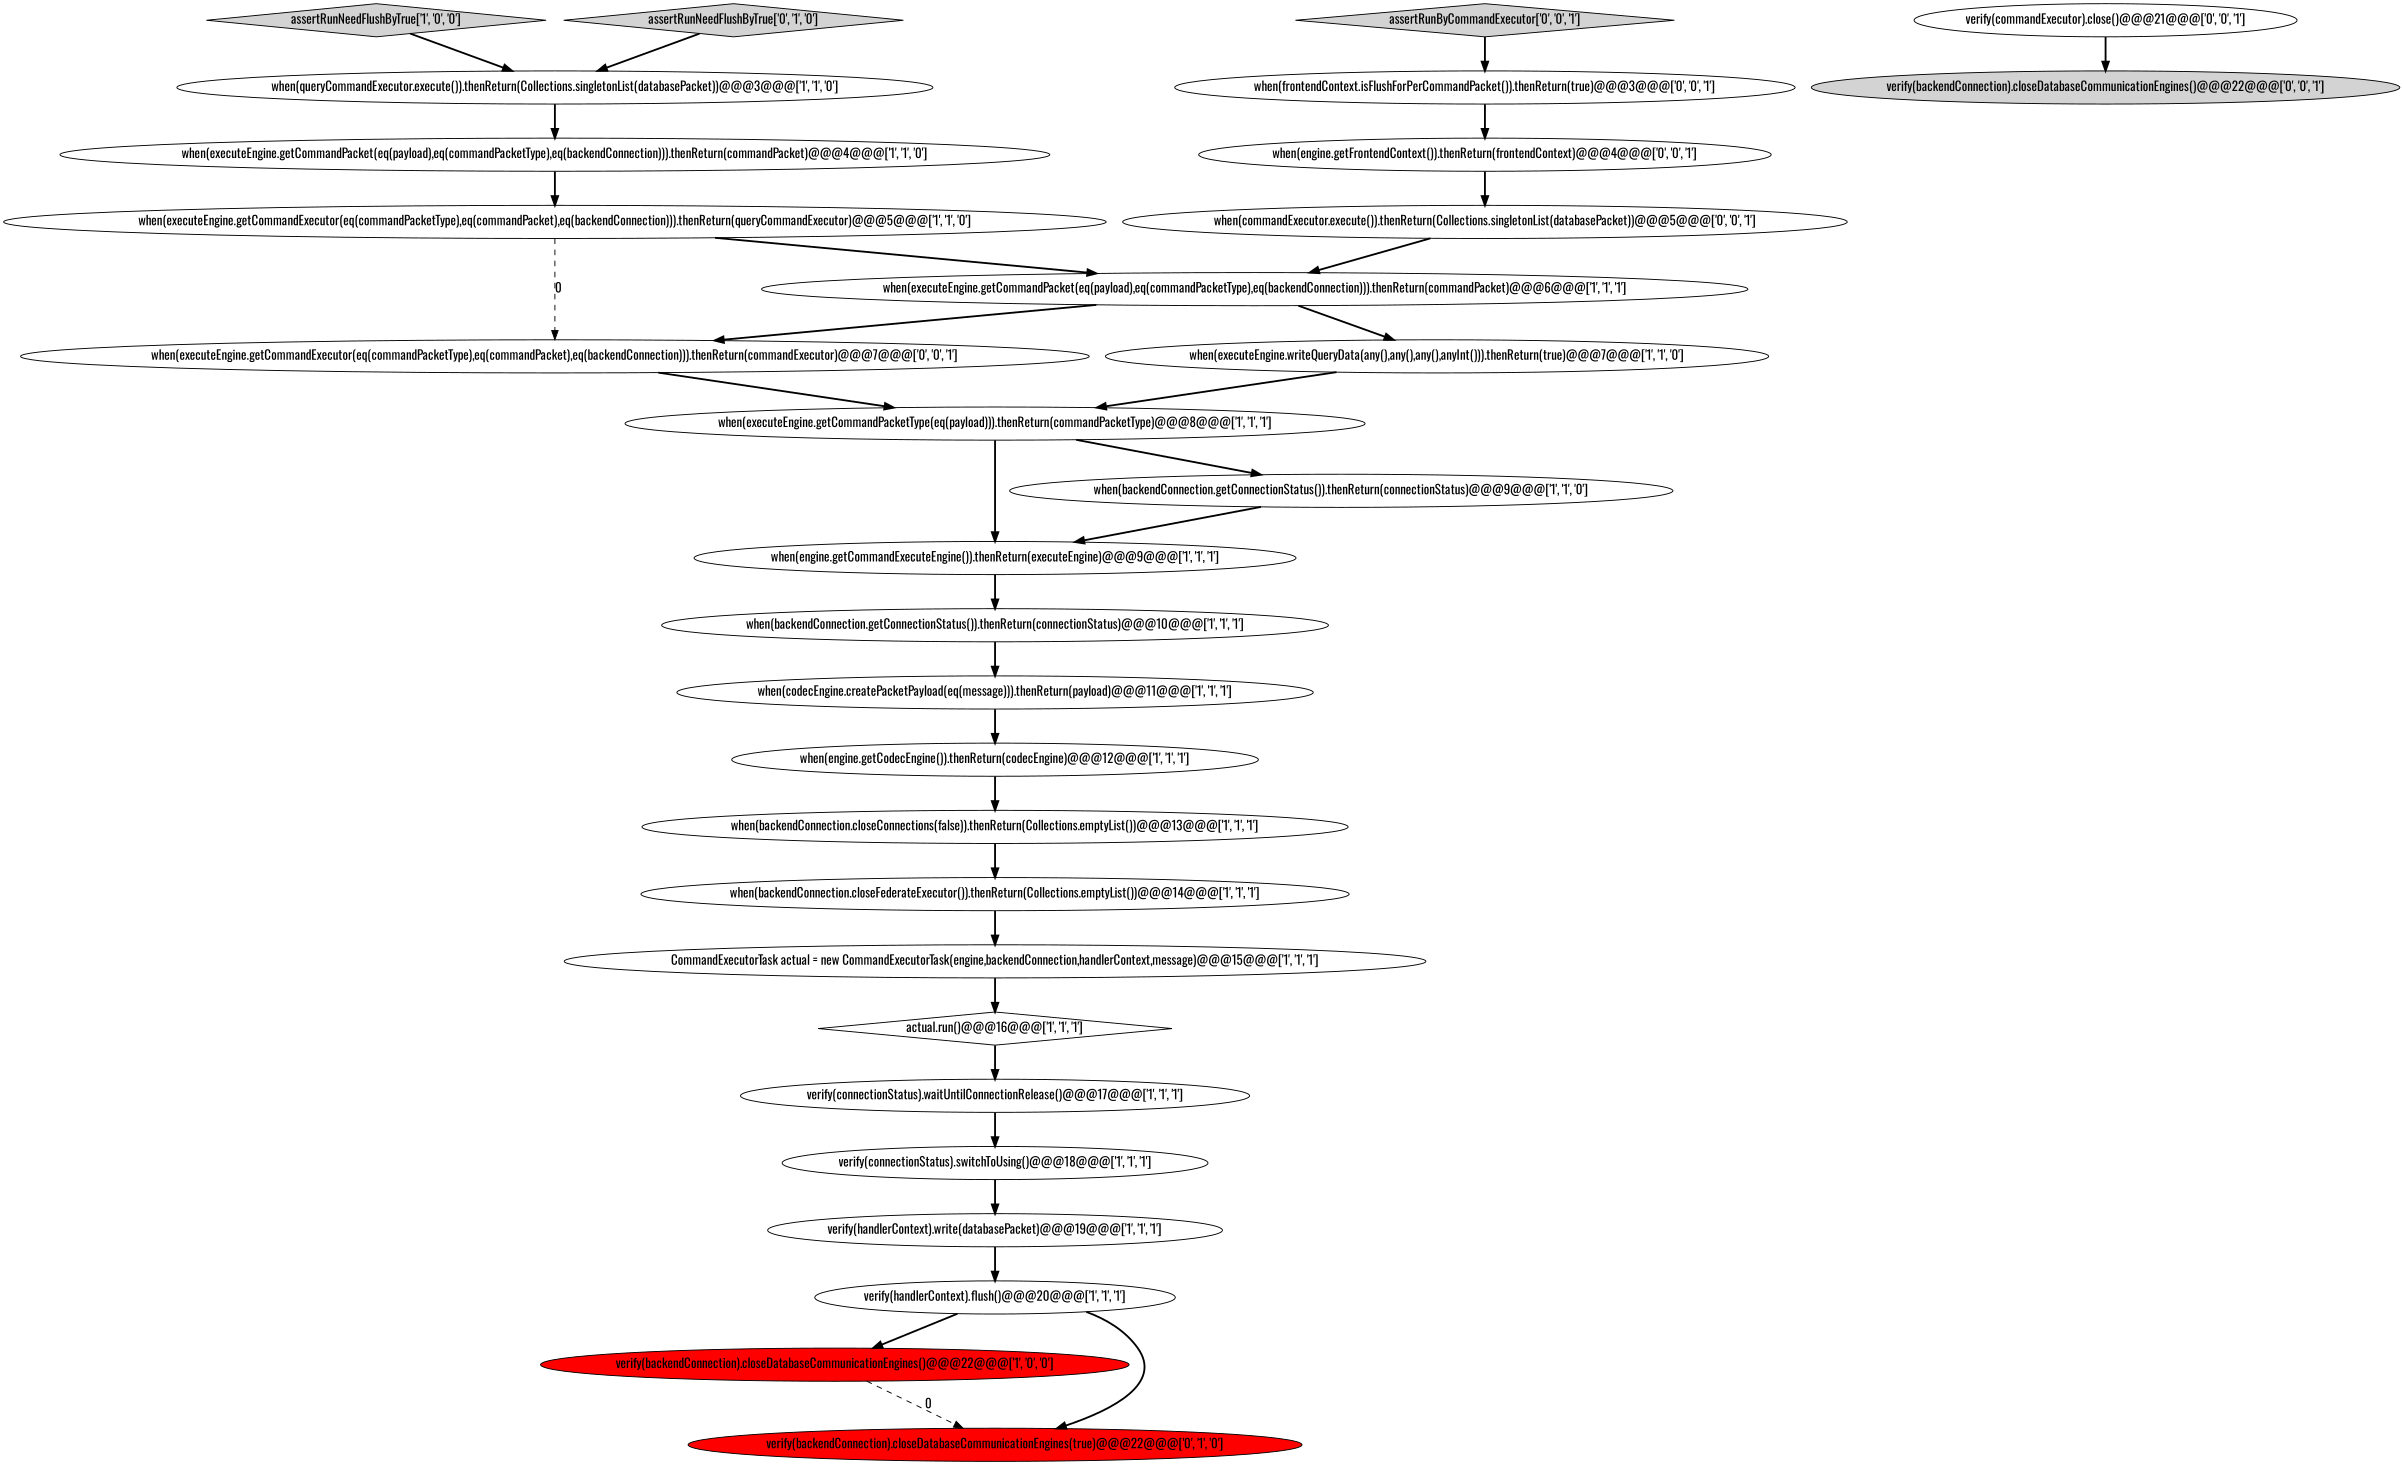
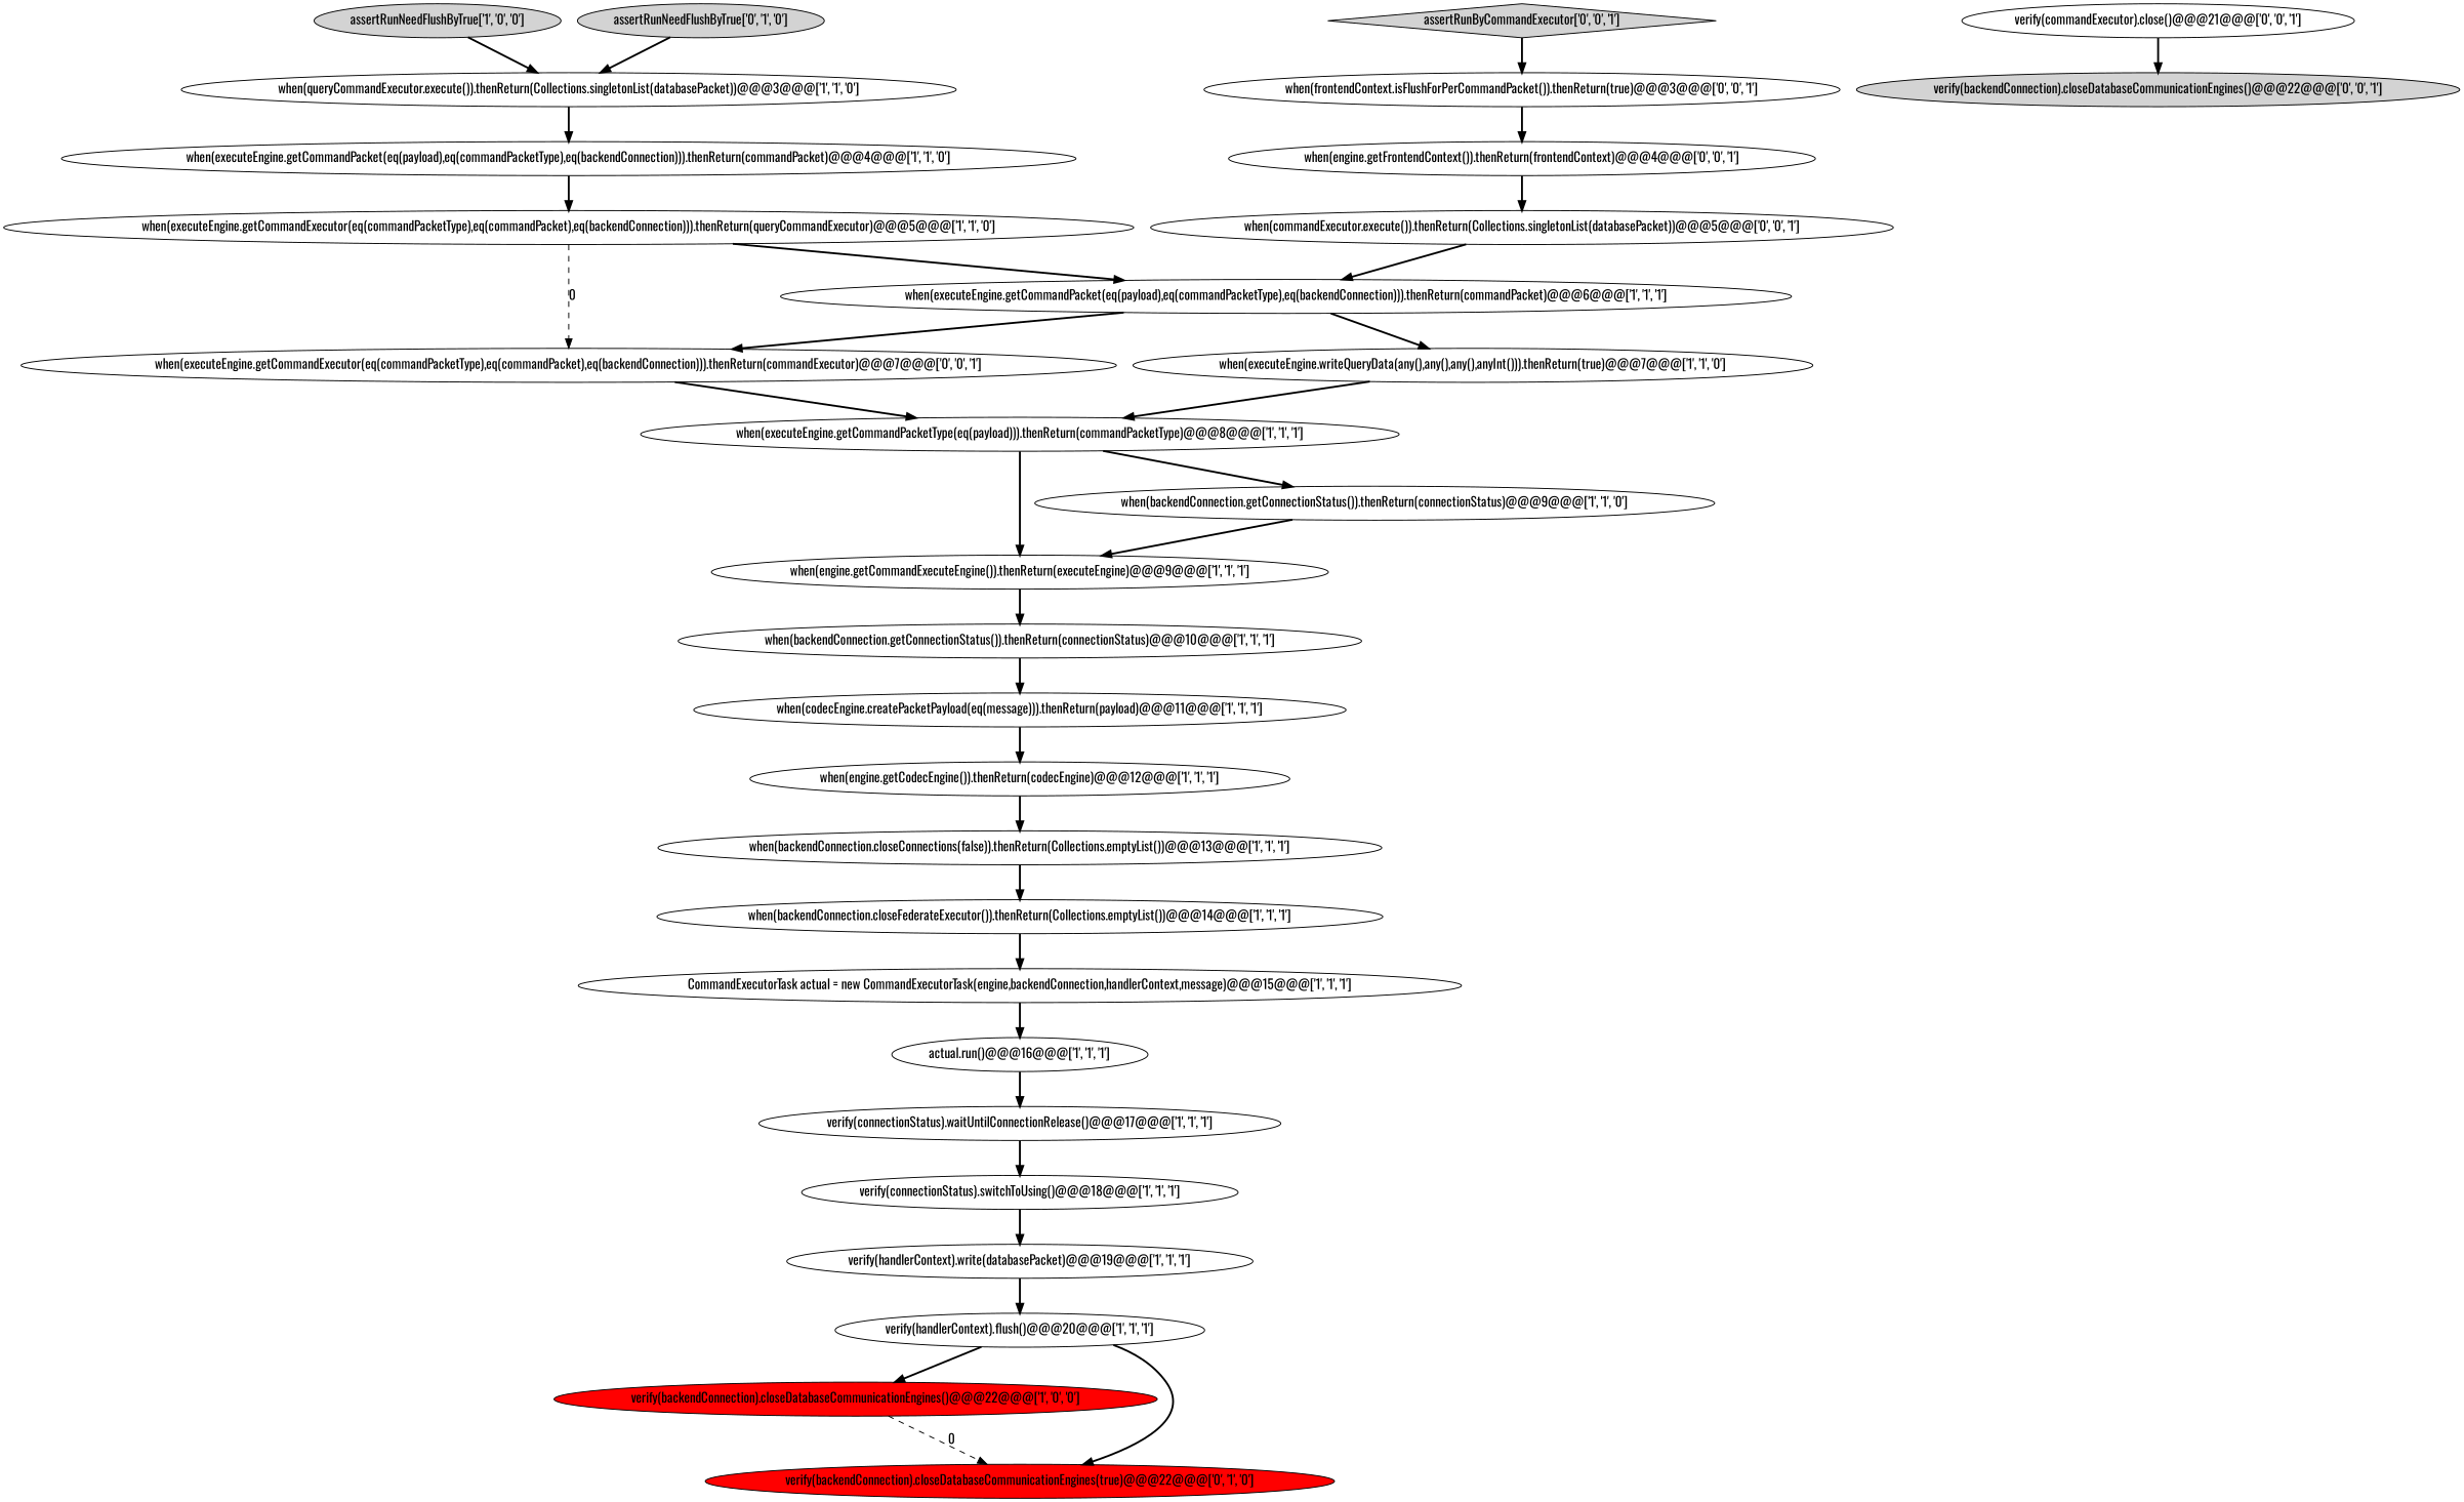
  digraph {
    fontname=Oswald
    node [fillcolor=white fontname=Oswald shape=ellipse style=filled]
    edge [fontname=Oswald style=bold]
    n1 [label="when(frontendContext.isFlushForPerCommandPacket()).thenReturn(true)@@@3@@@['0', '0', '1']"]
    n2 [label="when(engine.getFrontendContext()).thenReturn(frontendContext)@@@4@@@['0', '0', '1']"]
    n3 [label="when(commandExecutor.execute()).thenReturn(Collections.singletonList(databasePacket))@@@5@@@['0', '0', '1']"]
    n4 [label="when(executeEngine.writeQueryData(any(),any(),any(),anyInt())).thenReturn(true)@@@7@@@['1', '1', '0']"]
    n5 [label="when(executeEngine.getCommandPacketType(eq(payload))).thenReturn(commandPacketType)@@@8@@@['1', '1', '1']"]
    n6 [label="when(engine.getCommandExecuteEngine()).thenReturn(executeEngine)@@@9@@@['1', '1', '1']"]
    n7 [label="when(backendConnection.getConnectionStatus()).thenReturn(connectionStatus)@@@9@@@['1', '1', '0']"]
    n8 [label="when(executeEngine.getCommandExecutor(eq(commandPacketType),eq(commandPacket),eq(backendConnection))).thenReturn(queryCommandExecutor)@@@5@@@['1', '1', '0']"]
    n9 [label="when(executeEngine.getCommandPacket(eq(payload),eq(commandPacketType),eq(backendConnection))).thenReturn(commandPacket)@@@6@@@['1', '1', '1']"]
    n10 [label="when(executeEngine.getCommandExecutor(eq(commandPacketType),eq(commandPacket),eq(backendConnection))).thenReturn(commandExecutor)@@@7@@@['0', '0', '1']"]
    n11 [label="verify(connectionStatus).waitUntilConnectionRelease()@@@17@@@['1', '1', '1']"]
    n12 [label="verify(connectionStatus).switchToUsing()@@@18@@@['1', '1', '1']"]
    n13 [label="verify(handlerContext).write(databasePacket)@@@19@@@['1', '1', '1']"]
    n14 [label="when(backendConnection.getConnectionStatus()).thenReturn(connectionStatus)@@@10@@@['1', '1', '1']"]
    n15 [label="when(codecEngine.createPacketPayload(eq(message))).thenReturn(payload)@@@11@@@['1', '1', '1']"]
    n16 [label="when(engine.getCodecEngine()).thenReturn(codecEngine)@@@12@@@['1', '1', '1']"]
    n17 [label="when(queryCommandExecutor.execute()).thenReturn(Collections.singletonList(databasePacket))@@@3@@@['1', '1', '0']"]
    n18 [label="when(executeEngine.getCommandPacket(eq(payload),eq(commandPacketType),eq(backendConnection))).thenReturn(commandPacket)@@@4@@@['1', '1', '0']"]
    n19 [label="when(backendConnection.closeConnections(false)).thenReturn(Collections.emptyList())@@@13@@@['1', '1', '1']"]
    n20 [label="when(backendConnection.closeFederateExecutor()).thenReturn(Collections.emptyList())@@@14@@@['1', '1', '1']"]
    n21 [label="verify(handlerContext).flush()@@@20@@@['1', '1', '1']"]
    n22 [fillcolor=red label="verify(backendConnection).closeDatabaseCommunicationEngines()@@@22@@@['1', '0', '0']"]
    n23 [fillcolor=red label="verify(backendConnection).closeDatabaseCommunicationEngines(true)@@@22@@@['0', '1', '0']"]
    n24 [label="verify(commandExecutor).close()@@@21@@@['0', '0', '1']"]
    n25 [fillcolor=lightgray label="verify(backendConnection).closeDatabaseCommunicationEngines()@@@22@@@['0', '0', '1']"]
    n26 [label="CommandExecutorTask actual = new CommandExecutorTask(engine,backendConnection,handlerContext,message)@@@15@@@['1', '1', '1']"]
-   n27 [label="actual.run()@@@16@@@['1', '1', '1']" shape=diamond]
-   n28 [fillcolor=lightgray label="assertRunNeedFlushByTrue['1', '0', '0']" shape=diamond]
+   n27 [label="actual.run()@@@16@@@['1', '1', '1']"]
+   n28 [fillcolor=lightgray label="assertRunNeedFlushByTrue['1', '0', '0']"]
    n29 [fillcolor=lightgray label="assertRunByCommandExecutor['0', '0', '1']" shape=diamond]
-   n30 [fillcolor=lightgray label="assertRunNeedFlushByTrue['0', '1', '0']" shape=diamond]
+   n30 [fillcolor=lightgray label="assertRunNeedFlushByTrue['0', '1', '0']"]
    n1 -> n2
    n2 -> n3
    n3 -> n9
    n4 -> n5
    n5 -> n6
    n5 -> n7
    n6 -> n14
    n7 -> n6
    n8 -> n9
    n8 -> n10 [label=0 style=dashed]
    n9 -> n4
    n9 -> n10
    n10 -> n5
    n11 -> n12
    n12 -> n13
    n13 -> n21
    n14 -> n15
    n15 -> n16
    n16 -> n19
    n17 -> n18
    n18 -> n8
    n19 -> n20
    n20 -> n26
    n21 -> n22
    n21 -> n23
    n22 -> n23 [label=0 style=dashed]
    n24 -> n25
    n26 -> n27
    n27 -> n11
    n28 -> n17
    n29 -> n1
    n30 -> n17
  }
